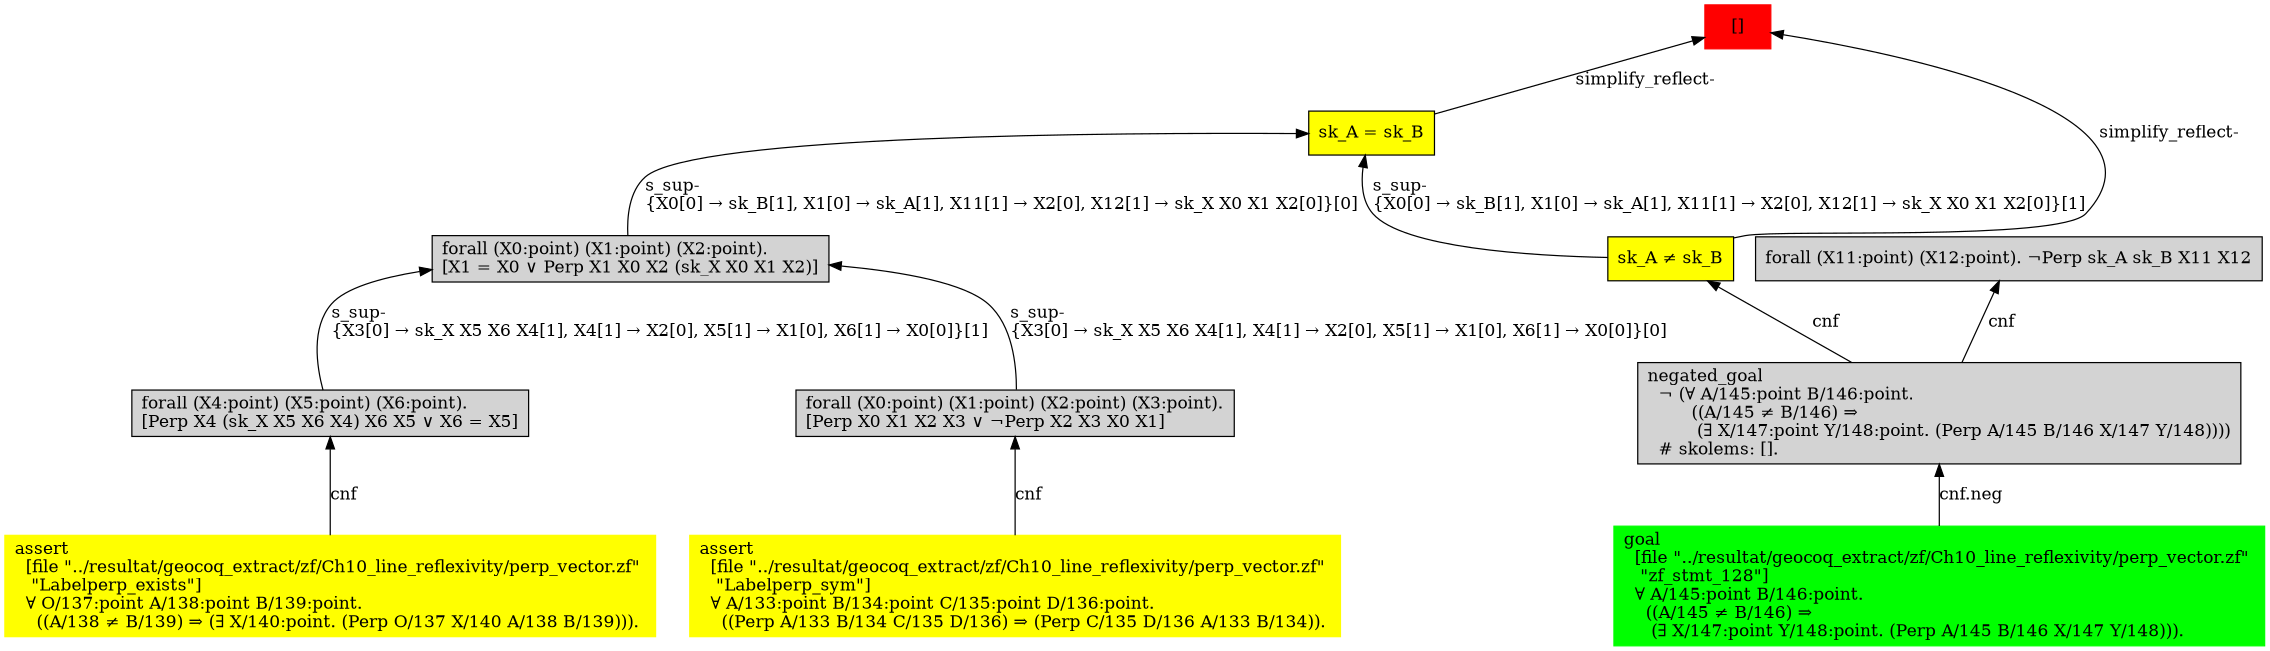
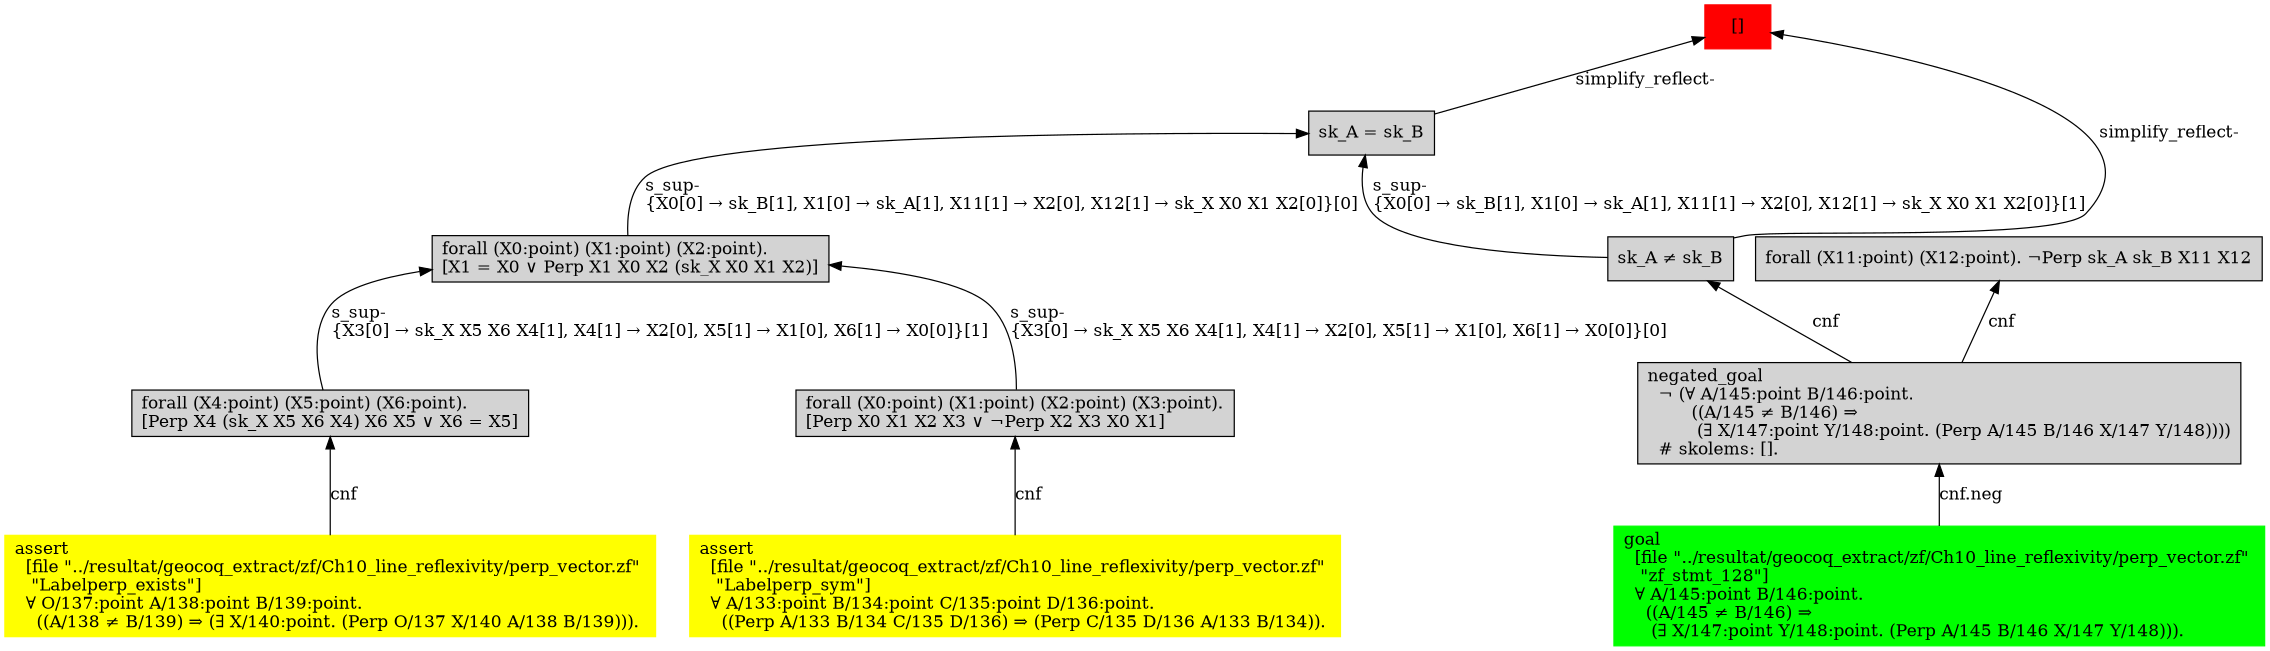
  digraph {
    node [shape=box style=filled]
    edge [dir=back]
    n1 [color=red label="[]"]
-   n2 [label="sk_A ≠ sk_B\l" fillcolor=yellow]
-   n3 [label="sk_A = sk_B\l" fillcolor=yellow]
+   n2 [label="sk_A ≠ sk_B\l"]
+   n3 [label="sk_A = sk_B\l"]
    n4 [label="negated_goal\l  ¬ (∀ A/145:point B/146:point.\l        ((A/145 ≠ B/146) ⇒\l         (∃ X/147:point Y/148:point. (Perp A/145 B/146 X/147 Y/148))))\l  # skolems: [].\l"]
    n5 [label="forall (X0:point) (X1:point) (X2:point).\l[X1 = X0 ∨ Perp X1 X0 X2 (sk_X X0 X1 X2)]\l"]
    n6 [color=green label="goal\l  [file \"../resultat/geocoq_extract/zf/Ch10_line_reflexivity/perp_vector.zf\" \l   \"zf_stmt_128\"]\l  ∀ A/145:point B/146:point.\l    ((A/145 ≠ B/146) ⇒\l     (∃ X/147:point Y/148:point. (Perp A/145 B/146 X/147 Y/148))).\l"]
    n7 [label="forall (X11:point) (X12:point). ¬Perp sk_A sk_B X11 X12\l"]
    n8 [label="forall (X0:point) (X1:point) (X2:point) (X3:point).\l[Perp X0 X1 X2 X3 ∨ ¬Perp X2 X3 X0 X1]\l"]
    n9 [label="forall (X4:point) (X5:point) (X6:point).\l[Perp X4 (sk_X X5 X6 X4) X6 X5 ∨ X6 = X5]\l"]
    n10 [color=yellow label="assert\l  [file \"../resultat/geocoq_extract/zf/Ch10_line_reflexivity/perp_vector.zf\" \l   \"Labelperp_sym\"]\l  ∀ A/133:point B/134:point C/135:point D/136:point.\l    ((Perp A/133 B/134 C/135 D/136) ⇒ (Perp C/135 D/136 A/133 B/134)).\l"]
    n11 [color=yellow label="assert\l  [file \"../resultat/geocoq_extract/zf/Ch10_line_reflexivity/perp_vector.zf\" \l   \"Labelperp_exists\"]\l  ∀ O/137:point A/138:point B/139:point.\l    ((A/138 ≠ B/139) ⇒ (∃ X/140:point. (Perp O/137 X/140 A/138 B/139))).\l"]
    n1 -> n2 [label="simplify_reflect-"]
    n1 -> n3 [label="simplify_reflect-"]
    n2 -> n4 [label=cnf]
    n3 -> n2 [label="s_sup-\l\{X0[0] → sk_B[1], X1[0] → sk_A[1], X11[1] → X2[0], X12[1] → sk_X X0 X1 X2[0]\}[1]\l"]
    n3 -> n5 [label="s_sup-\l\{X0[0] → sk_B[1], X1[0] → sk_A[1], X11[1] → X2[0], X12[1] → sk_X X0 X1 X2[0]\}[0]\l"]
    n4 -> n6 [label="cnf.neg"]
    n5 -> n8 [label="s_sup-\l\{X3[0] → sk_X X5 X6 X4[1], X4[1] → X2[0], X5[1] → X1[0], X6[1] → X0[0]\}[0]\l"]
    n5 -> n9 [label="s_sup-\l\{X3[0] → sk_X X5 X6 X4[1], X4[1] → X2[0], X5[1] → X1[0], X6[1] → X0[0]\}[1]\l"]
    n7 -> n4 [label=cnf]
    n8 -> n10 [label=cnf]
    n9 -> n11 [label=cnf]
  }
